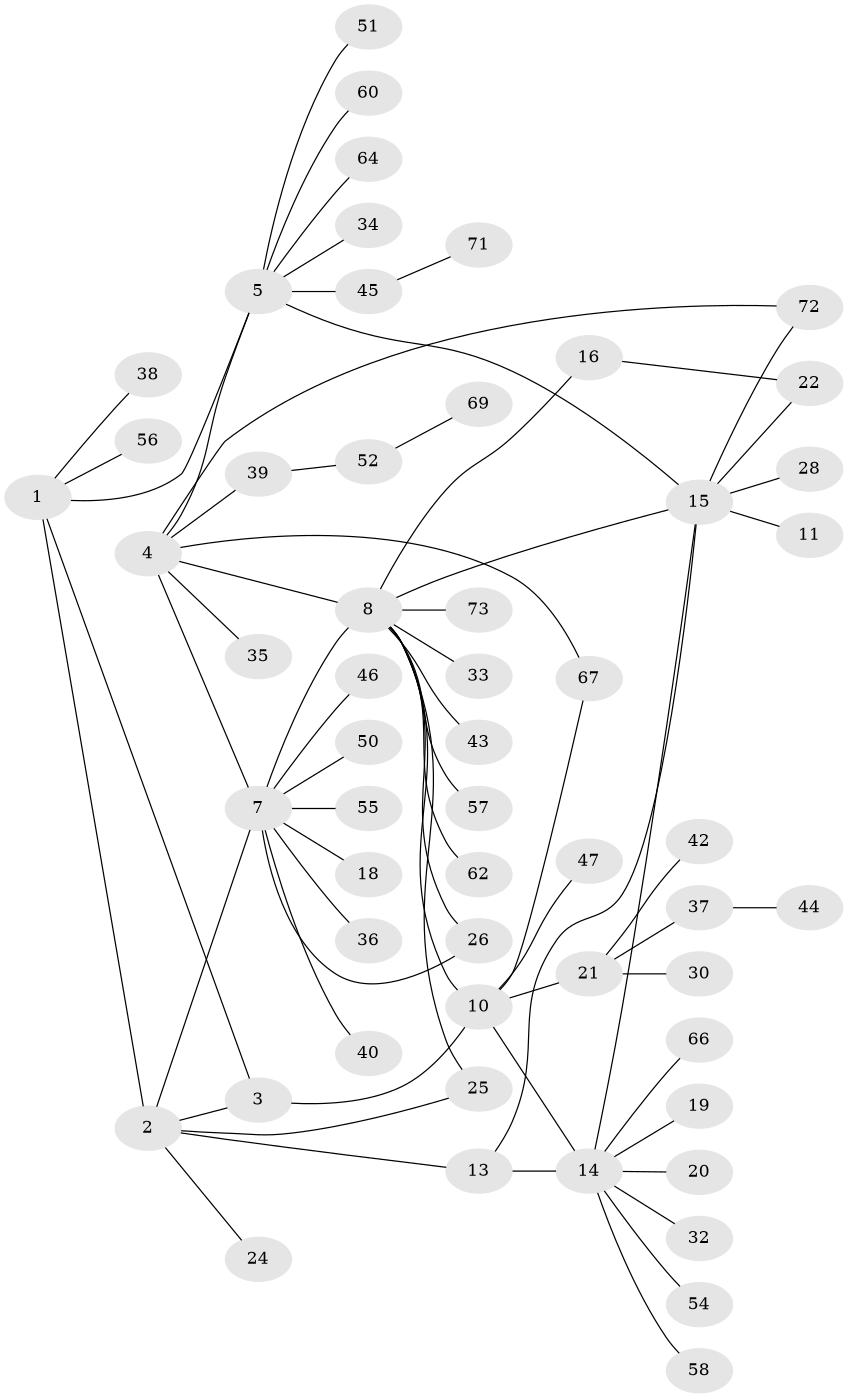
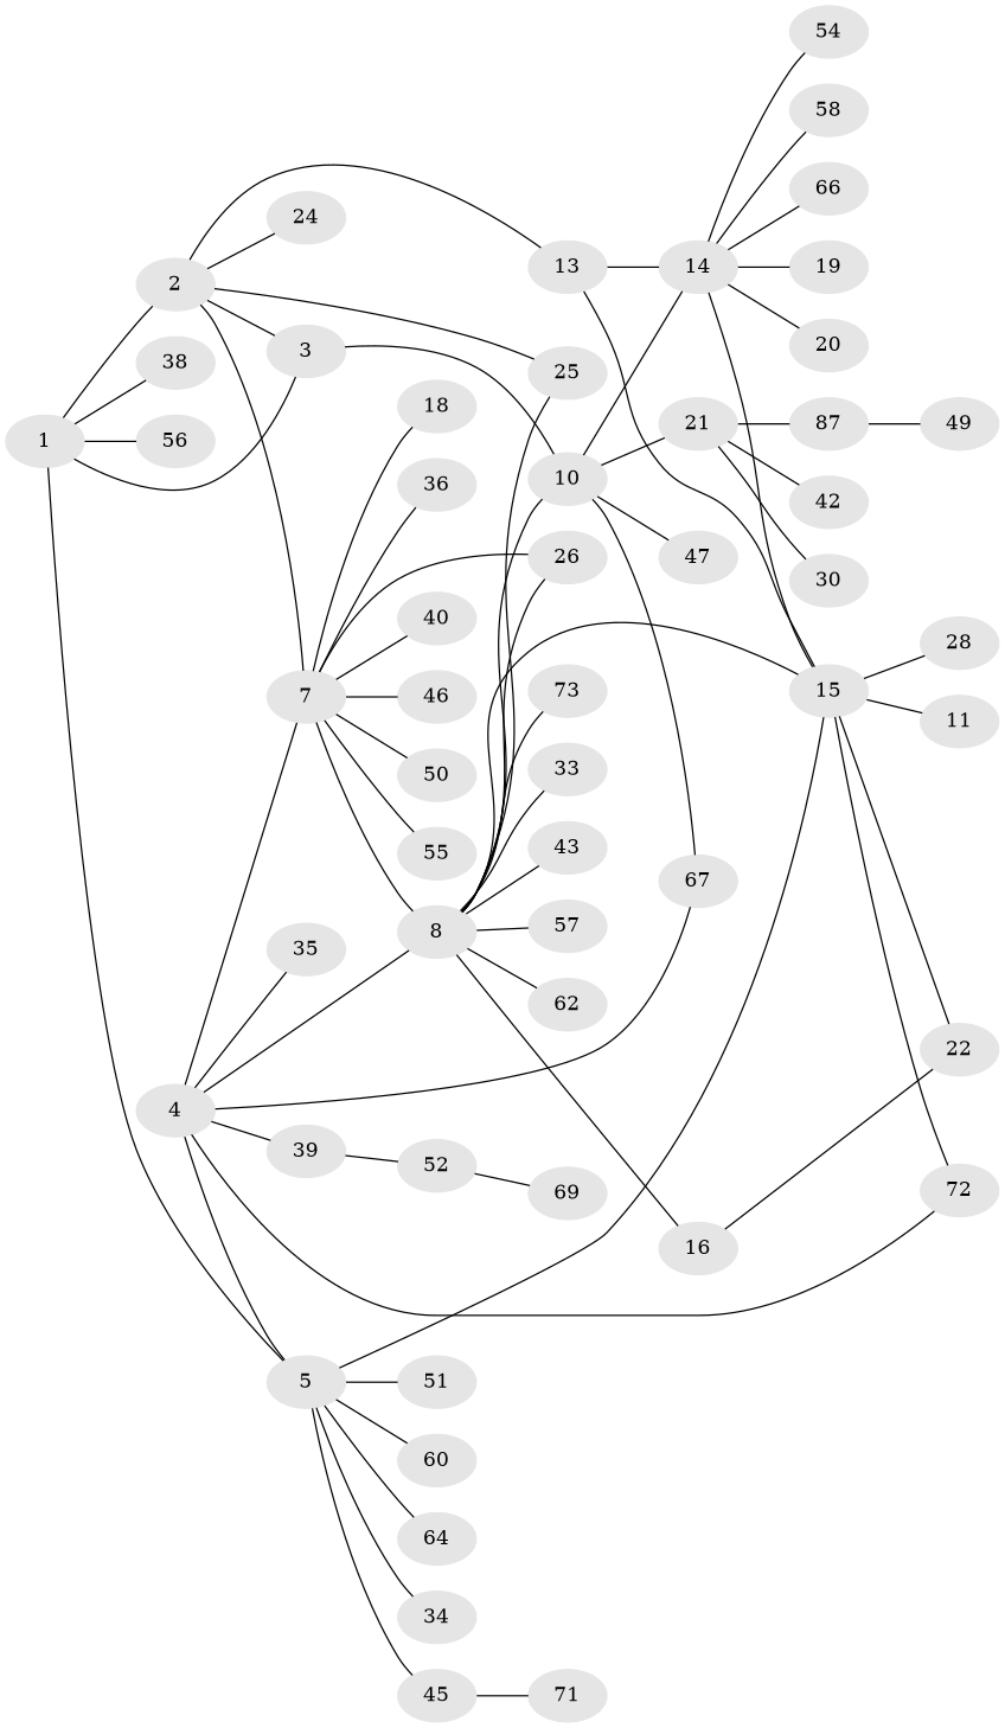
  graph {
    rankdir=LR
    node [color=gray90 style=filled]
    1 [super="+48"]
    2 [super="+17"]
    3 [super="+49"]
    5 [super="+74"]
    38
    56
    7 [super="+9"]
    13 [super="+29"]
    24
    25
    10 [super="+12"]
    15 [super="+27"]
    34
    45
    51
    60
    64
    8 [super="+11"]
    18
    26 [super="+65"]
    36
    40
    46 [super="+68"]
    50
    55
    14 [super="+63"]
    67
    21 [super="+23"]
    47
    4 [super="+6"]
    35
    39 [super="+53"]
    72
    16
    33
    43
    57
    62
    73
    52 [super="+61"]
    22
    28
    n43 [label=11]
    71
    19 [super="+70"]
    20 [super="+59"]
-   32
    54
    58
    66
    30
-   37 [super="+41"]
+   37 [super="+41" label=87]
    42
-   44
+   44 [label=49]
    69
    1 -- 2
    1 -- 3
    1 -- 5
    1 -- 38
    1 -- 56
    2 -- 3
    2 -- 7
    2 -- 13
    2 -- 24
    2 -- 25
    3 -- 10
    5 -- 15
    5 -- 34
    5 -- 45
    5 -- 51
    5 -- 60
    5 -- 64
    7 -- 8 [weight=2]
    7 -- 18
    7 -- 26
    7 -- 36
    7 -- 40
    7 -- 46
    7 -- 50
    7 -- 55
    13 -- 15
    13 -- 14
    10 -- 14
    10 -- 67
    10 -- 21
    10 -- 47
    15 -- 72
    15 -- 22
    15 -- 28
    15 -- n43
    45 -- 71
    8 -- 25
    8 -- 10 [weight=2]
    8 -- 15
    8 -- 26
    8 -- 16
    8 -- 33
    8 -- 43
    8 -- 57
    8 -- 62
    8 -- 73
    14 -- 15
    14 -- 19
    14 -- 20
-   14 -- 32
    14 -- 54
    14 -- 58
    14 -- 66
    21 -- 30
    21 -- 37
    21 -- 42
    4 -- 5 [weight=2]
    4 -- 7
    4 -- 8
    4 -- 67
    4 -- 35
    4 -- 39
    4 -- 72
    39 -- 52
    16 -- 22
    52 -- 69
    37 -- 44
  }
